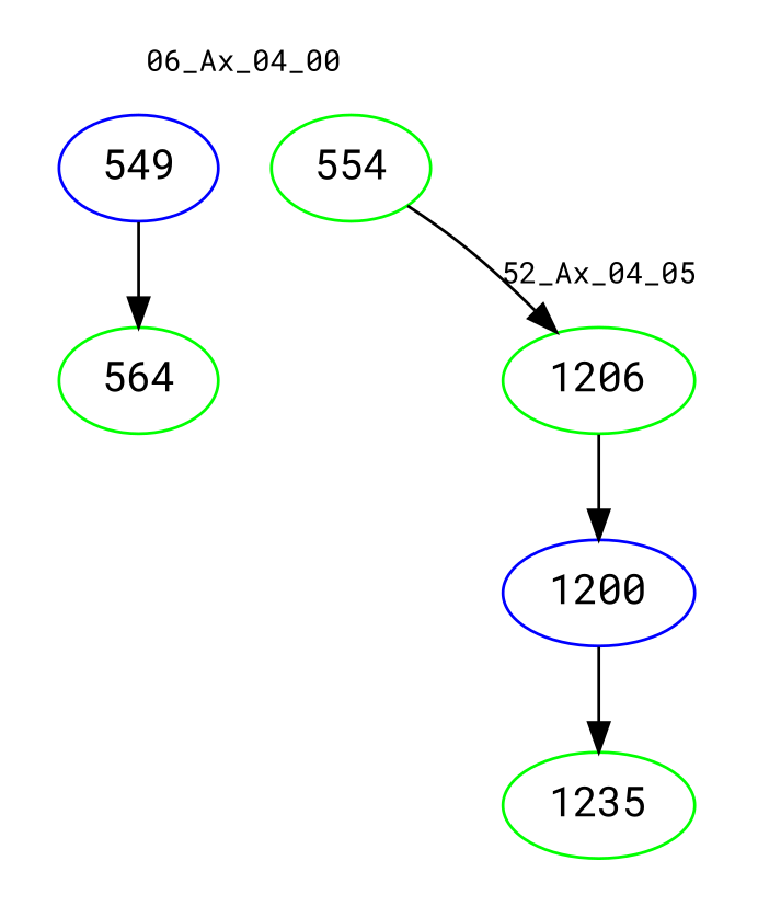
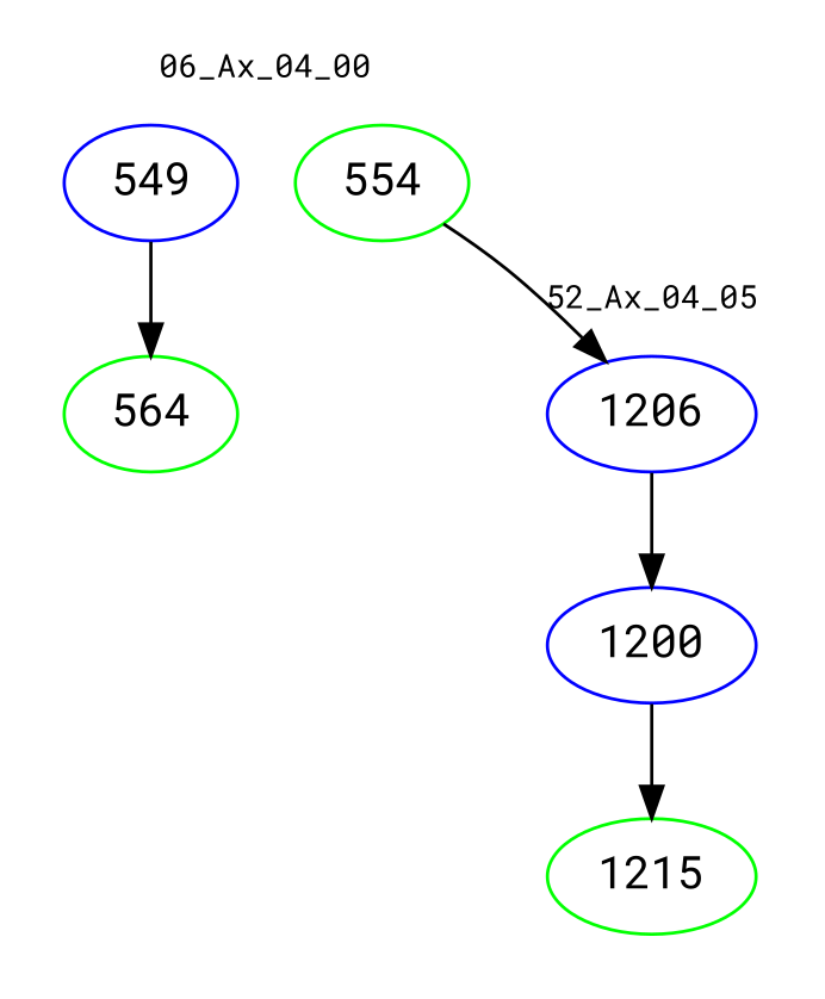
  digraph {
    fontname="Roboto Mono"
    node [color=green fontname="Roboto Mono"]
    edge [color=black fontname="Roboto Mono"]
    n1 [label=554]
    n2 [color=blue label=549]
    n3 [label=564]
-   n4 [label=1206]
+   n4 [color=blue label=1206]
    n5 [color=blue label=1200]
-   n6 [label=1235]
+   n6 [label=1215]
    subgraph cluster_1 {
      color=white
      fontsize=10
      label="06_Ax_04_00"
      n1
      n2
      n3
    }
    subgraph cluster_2 {
      color=white
      fontsize=10
      label="52_Ax_04_05"
      n4
      n5
      n6
    }
    n1 -> n4
    n2 -> n3
    n4 -> n5
    n5 -> n6
  }
